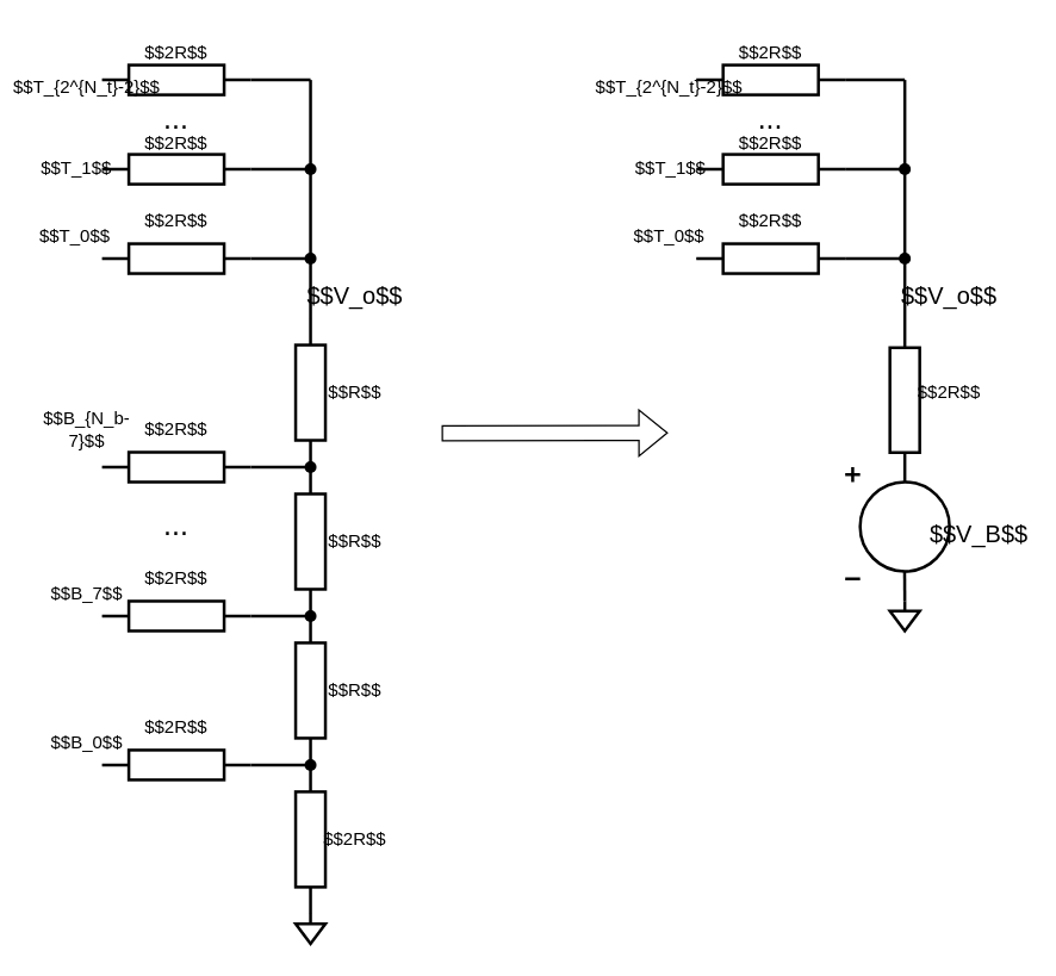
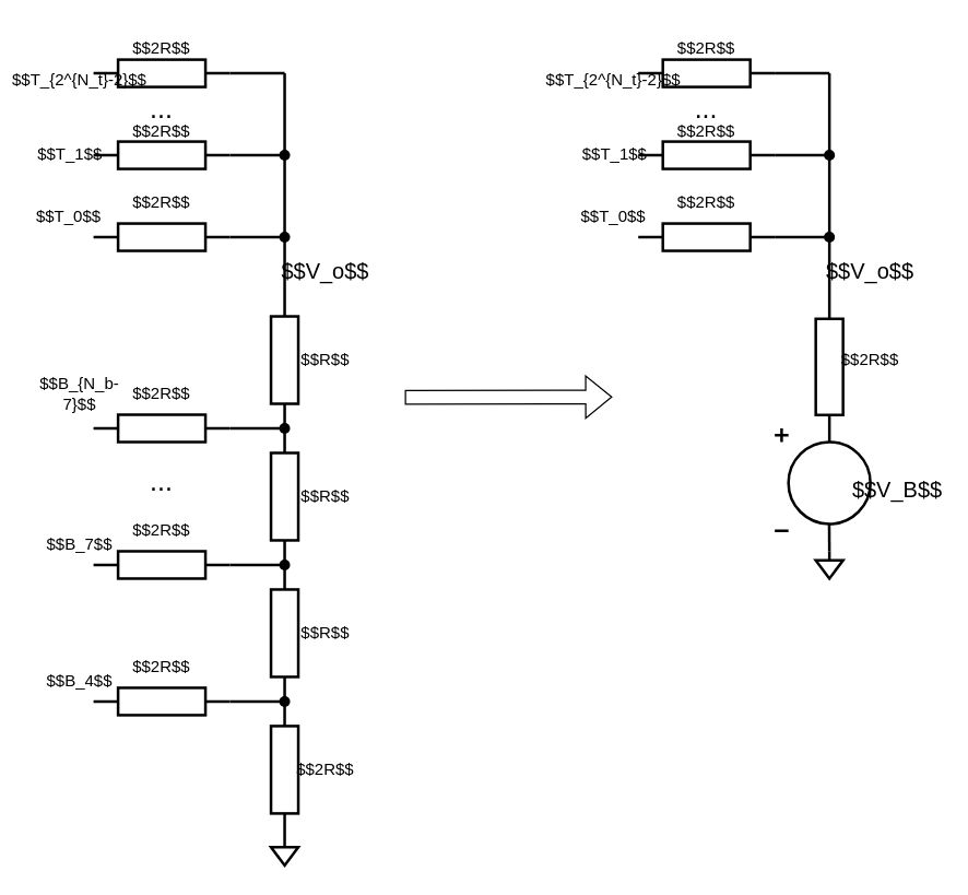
  <mxCell id="0" />
  <mxCell id="1" parent="0" />
  <mxCell id="2" value="" style="pointerEvents=1;verticalLabelPosition=bottom;shadow=0;dashed=0;align=center;html=1;verticalAlign=top;shape=mxgraph.electrical.resistors.resistor_1;direction=south;strokeWidth=2;" vertex="1" parent="1"><mxGeometry x="198" y="213" width="20" height="100" as="geometry" /></mxCell>
  <mxCell id="3" value="" style="pointerEvents=1;verticalLabelPosition=bottom;shadow=0;dashed=0;align=center;html=1;verticalAlign=top;shape=mxgraph.electrical.resistors.resistor_1;direction=south;strokeWidth=2;" vertex="1" parent="1"><mxGeometry x="198" y="313" width="20" height="100" as="geometry" /></mxCell>
  <mxCell id="4" value="" style="pointerEvents=1;verticalLabelPosition=bottom;shadow=0;dashed=0;align=center;html=1;verticalAlign=top;shape=mxgraph.electrical.resistors.resistor_1;direction=south;strokeWidth=2;" vertex="1" parent="1"><mxGeometry x="198" y="413" width="20" height="100" as="geometry" /></mxCell>
  <mxCell id="5" value="" style="pointerEvents=1;verticalLabelPosition=bottom;shadow=0;dashed=0;align=center;html=1;verticalAlign=top;shape=mxgraph.electrical.resistors.resistor_1;direction=south;strokeWidth=2;" vertex="1" parent="1"><mxGeometry x="198" y="513" width="20" height="100" as="geometry" /></mxCell>
  <mxCell id="6" value="" style="pointerEvents=1;verticalLabelPosition=bottom;shadow=0;dashed=0;align=center;html=1;verticalAlign=top;shape=mxgraph.electrical.resistors.resistor_1;direction=west;strokeWidth=2;" vertex="1" parent="1"><mxGeometry x="68" y="163" width="100" height="20" as="geometry" /></mxCell>
  <mxCell id="7" value="" style="pointerEvents=1;verticalLabelPosition=bottom;shadow=0;dashed=0;align=center;html=1;verticalAlign=top;shape=mxgraph.electrical.resistors.resistor_1;direction=west;strokeWidth=2;" vertex="1" parent="1"><mxGeometry x="68" y="303" width="100" height="20" as="geometry" /></mxCell>
  <mxCell id="8" value="" style="pointerEvents=1;verticalLabelPosition=bottom;shadow=0;dashed=0;align=center;html=1;verticalAlign=top;shape=mxgraph.electrical.resistors.resistor_1;direction=west;strokeWidth=2;" vertex="1" parent="1"><mxGeometry x="68" y="403" width="100" height="20" as="geometry" /></mxCell>
  <mxCell id="9" value="" style="pointerEvents=1;verticalLabelPosition=bottom;shadow=0;dashed=0;align=center;html=1;verticalAlign=top;shape=mxgraph.electrical.resistors.resistor_1;direction=west;strokeWidth=2;" vertex="1" parent="1"><mxGeometry x="68" y="503" width="100" height="20" as="geometry" /></mxCell>
  <mxCell id="10" value="" style="pointerEvents=1;verticalLabelPosition=bottom;shadow=0;dashed=0;align=center;html=1;verticalAlign=top;shape=mxgraph.electrical.resistors.resistor_1;direction=west;strokeWidth=2;" vertex="1" parent="1"><mxGeometry x="68" y="103" width="100" height="20" as="geometry" /></mxCell>
  <mxCell id="11" value="" style="pointerEvents=1;verticalLabelPosition=bottom;shadow=0;dashed=0;align=center;html=1;verticalAlign=top;shape=mxgraph.electrical.resistors.resistor_1;direction=west;strokeWidth=2;" vertex="1" parent="1"><mxGeometry x="68" y="43" width="100" height="20" as="geometry" /></mxCell>
  <mxCell id="12" value="" style="endArrow=none;html=1;rounded=0;strokeWidth=2;" edge="1" parent="1"><mxGeometry width="50" height="50" relative="1" as="geometry"><mxPoint x="208" y="213" as="sourcePoint" /><mxPoint x="208" y="53" as="targetPoint" /></mxGeometry></mxCell>
  <mxCell id="13" value="" style="endArrow=none;html=1;rounded=0;strokeWidth=2;" edge="1" parent="1"><mxGeometry width="50" height="50" relative="1" as="geometry"><mxPoint x="168" y="53" as="sourcePoint" /><mxPoint x="208" y="53" as="targetPoint" /></mxGeometry></mxCell>
  <mxCell id="14" value="" style="endArrow=none;html=1;rounded=0;strokeWidth=2;" edge="1" parent="1" target="23"><mxGeometry width="50" height="50" relative="1" as="geometry"><mxPoint x="168" y="112.97" as="sourcePoint" /><mxPoint x="208" y="112.97" as="targetPoint" /></mxGeometry></mxCell>
  <mxCell id="15" value="" style="endArrow=none;html=1;rounded=0;strokeWidth=2;" edge="1" parent="1" target="22"><mxGeometry width="50" height="50" relative="1" as="geometry"><mxPoint x="168" y="172.97" as="sourcePoint" /><mxPoint x="208" y="172.97" as="targetPoint" /></mxGeometry></mxCell>
  <mxCell id="16" value="" style="endArrow=none;html=1;rounded=0;entryX=0;entryY=0.5;entryDx=0;entryDy=0;entryPerimeter=0;strokeWidth=2;" edge="1" parent="1" target="3"><mxGeometry width="50" height="50" relative="1" as="geometry"><mxPoint x="168" y="313" as="sourcePoint" /><mxPoint x="218" y="263" as="targetPoint" /></mxGeometry></mxCell>
  <mxCell id="17" value="" style="endArrow=none;html=1;rounded=0;entryX=0;entryY=0.5;entryDx=0;entryDy=0;entryPerimeter=0;strokeWidth=2;" edge="1" parent="1" target="20"><mxGeometry width="50" height="50" relative="1" as="geometry"><mxPoint x="168" y="413" as="sourcePoint" /><mxPoint x="208" y="413" as="targetPoint" /></mxGeometry></mxCell>
  <mxCell id="18" value="" style="endArrow=none;html=1;rounded=0;entryX=0;entryY=0.5;entryDx=0;entryDy=0;entryPerimeter=0;strokeWidth=2;" edge="1" parent="1" target="19"><mxGeometry width="50" height="50" relative="1" as="geometry"><mxPoint x="168" y="513" as="sourcePoint" /><mxPoint x="208" y="513" as="targetPoint" /></mxGeometry></mxCell>
  <mxCell id="19" value="" style="shape=waypoint;sketch=0;fillStyle=solid;size=6;pointerEvents=1;points=[];fillColor=none;resizable=0;rotatable=0;perimeter=centerPerimeter;snapToPoint=1;strokeWidth=2;" vertex="1" parent="1"><mxGeometry x="198" y="503" width="20" height="20" as="geometry" /></mxCell>
  <mxCell id="20" value="" style="shape=waypoint;sketch=0;fillStyle=solid;size=6;pointerEvents=1;points=[];fillColor=none;resizable=0;rotatable=0;perimeter=centerPerimeter;snapToPoint=1;strokeWidth=2;" vertex="1" parent="1"><mxGeometry x="198" y="403" width="20" height="20" as="geometry" /></mxCell>
  <mxCell id="21" value="" style="shape=waypoint;sketch=0;fillStyle=solid;size=6;pointerEvents=1;points=[];fillColor=none;resizable=0;rotatable=0;perimeter=centerPerimeter;snapToPoint=1;strokeWidth=2;" vertex="1" parent="1"><mxGeometry x="198" y="303" width="20" height="20" as="geometry" /></mxCell>
  <mxCell id="22" value="" style="shape=waypoint;sketch=0;fillStyle=solid;size=6;pointerEvents=1;points=[];fillColor=none;resizable=0;rotatable=0;perimeter=centerPerimeter;snapToPoint=1;strokeWidth=2;" vertex="1" parent="1"><mxGeometry x="198" y="162.97" width="20" height="20" as="geometry" /></mxCell>
  <mxCell id="23" value="" style="shape=waypoint;sketch=0;fillStyle=solid;size=6;pointerEvents=1;points=[];fillColor=none;resizable=0;rotatable=0;perimeter=centerPerimeter;snapToPoint=1;strokeWidth=2;" vertex="1" parent="1"><mxGeometry x="198" y="102.97" width="20" height="20" as="geometry" /></mxCell>
  <mxCell id="24" value="$$2R$$" style="text;html=1;align=center;verticalAlign=middle;whiteSpace=wrap;rounded=0;strokeWidth=2;" vertex="1" parent="1"><mxGeometry x="208" y="548" width="60" height="30" as="geometry" /></mxCell>
  <mxCell id="25" value="$$R$$" style="text;html=1;align=center;verticalAlign=middle;whiteSpace=wrap;rounded=0;strokeWidth=2;" vertex="1" parent="1"><mxGeometry x="208" y="448" width="60" height="30" as="geometry" /></mxCell>
  <mxCell id="26" value="$$R$$" style="text;html=1;align=center;verticalAlign=middle;whiteSpace=wrap;rounded=0;strokeWidth=2;" vertex="1" parent="1"><mxGeometry x="208" y="348" width="60" height="30" as="geometry" /></mxCell>
  <mxCell id="27" value="$$R$$" style="text;html=1;align=center;verticalAlign=middle;whiteSpace=wrap;rounded=0;strokeWidth=2;" vertex="1" parent="1"><mxGeometry x="208" y="248" width="60" height="30" as="geometry" /></mxCell>
  <mxCell id="28" value="$$2R$$" style="text;html=1;align=center;verticalAlign=middle;whiteSpace=wrap;rounded=0;strokeWidth=2;" vertex="1" parent="1"><mxGeometry x="88" y="473" width="60" height="30" as="geometry" /></mxCell>
  <mxCell id="29" value="$$2R$$" style="text;html=1;align=center;verticalAlign=middle;whiteSpace=wrap;rounded=0;strokeWidth=2;" vertex="1" parent="1"><mxGeometry x="88" y="373" width="60" height="30" as="geometry" /></mxCell>
  <mxCell id="30" value="$$2R$$" style="text;html=1;align=center;verticalAlign=middle;whiteSpace=wrap;rounded=0;strokeWidth=2;" vertex="1" parent="1"><mxGeometry x="88" y="273" width="60" height="30" as="geometry" /></mxCell>
- <mxCell id="31" value="$$B_0$$" style="text;html=1;align=center;verticalAlign=middle;whiteSpace=wrap;rounded=0;" vertex="1" parent="1"><mxGeometry x="28" y="483" width="60" height="30" as="geometry" /></mxCell>
+ <mxCell id="31" value="$$B_4$$" style="text;html=1;align=center;verticalAlign=middle;whiteSpace=wrap;rounded=0;" vertex="1" parent="1"><mxGeometry x="28" y="483" width="60" height="30" as="geometry" /></mxCell>
  <mxCell id="32" value="$$B_7$$" style="text;html=1;align=center;verticalAlign=middle;whiteSpace=wrap;rounded=0;" vertex="1" parent="1"><mxGeometry x="28" y="383" width="60" height="30" as="geometry" /></mxCell>
  <mxCell id="33" value="$$B_{N_b-7}$$" style="text;html=1;align=center;verticalAlign=middle;whiteSpace=wrap;rounded=0;" vertex="1" parent="1"><mxGeometry x="28" y="273" width="60" height="30" as="geometry" /></mxCell>
  <mxCell id="34" value="$$T_0$$" style="text;html=1;align=center;verticalAlign=middle;whiteSpace=wrap;rounded=0;" vertex="1" parent="1"><mxGeometry x="20" y="143" width="60" height="30" as="geometry" /></mxCell>
  <mxCell id="35" value="$$T_1$$" style="text;html=1;align=center;verticalAlign=middle;whiteSpace=wrap;rounded=0;" vertex="1" parent="1"><mxGeometry x="21" y="98" width="60" height="30" as="geometry" /></mxCell>
  <mxCell id="36" value="$$T_{2^{N_t}-2}$$" style="text;html=1;align=center;verticalAlign=middle;whiteSpace=wrap;rounded=0;" vertex="1" parent="1"><mxGeometry x="28" y="43" width="60" height="30" as="geometry" /></mxCell>
  <mxCell id="37" value="" style="pointerEvents=1;verticalLabelPosition=bottom;shadow=0;dashed=0;align=center;html=1;verticalAlign=top;shape=mxgraph.electrical.signal_sources.signal_ground;strokeWidth=2;" vertex="1" parent="1"><mxGeometry x="198" y="613" width="20" height="20" as="geometry" /></mxCell>
  <mxCell id="38" value="" style="pointerEvents=1;verticalLabelPosition=bottom;shadow=0;dashed=0;align=center;html=1;verticalAlign=top;shape=mxgraph.electrical.resistors.resistor_1;direction=south;strokeWidth=2;" vertex="1" parent="1"><mxGeometry x="597" y="213" width="20" height="110" as="geometry" /></mxCell>
  <mxCell id="39" value="" style="pointerEvents=1;verticalLabelPosition=bottom;shadow=0;dashed=0;align=center;html=1;verticalAlign=top;shape=mxgraph.electrical.resistors.resistor_1;direction=west;strokeWidth=2;" vertex="1" parent="1"><mxGeometry x="467" y="163" width="100" height="20" as="geometry" /></mxCell>
  <mxCell id="40" value="" style="pointerEvents=1;verticalLabelPosition=bottom;shadow=0;dashed=0;align=center;html=1;verticalAlign=top;shape=mxgraph.electrical.resistors.resistor_1;direction=west;strokeWidth=2;" vertex="1" parent="1"><mxGeometry x="467" y="103" width="100" height="20" as="geometry" /></mxCell>
  <mxCell id="41" value="" style="pointerEvents=1;verticalLabelPosition=bottom;shadow=0;dashed=0;align=center;html=1;verticalAlign=top;shape=mxgraph.electrical.resistors.resistor_1;direction=west;strokeWidth=2;" vertex="1" parent="1"><mxGeometry x="467" y="43" width="100" height="20" as="geometry" /></mxCell>
  <mxCell id="42" value="" style="endArrow=none;html=1;rounded=0;strokeWidth=2;" edge="1" parent="1"><mxGeometry width="50" height="50" relative="1" as="geometry"><mxPoint x="607" y="213" as="sourcePoint" /><mxPoint x="607" y="53" as="targetPoint" /></mxGeometry></mxCell>
  <mxCell id="43" value="" style="endArrow=none;html=1;rounded=0;strokeWidth=2;" edge="1" parent="1"><mxGeometry width="50" height="50" relative="1" as="geometry"><mxPoint x="567" y="53" as="sourcePoint" /><mxPoint x="607" y="53" as="targetPoint" /></mxGeometry></mxCell>
  <mxCell id="44" value="" style="endArrow=none;html=1;rounded=0;strokeWidth=2;" edge="1" parent="1" target="47"><mxGeometry width="50" height="50" relative="1" as="geometry"><mxPoint x="567" y="112.97" as="sourcePoint" /><mxPoint x="607" y="112.97" as="targetPoint" /></mxGeometry></mxCell>
  <mxCell id="45" value="" style="endArrow=none;html=1;rounded=0;strokeWidth=2;" edge="1" parent="1" target="46"><mxGeometry width="50" height="50" relative="1" as="geometry"><mxPoint x="567" y="172.97" as="sourcePoint" /><mxPoint x="607" y="172.97" as="targetPoint" /></mxGeometry></mxCell>
  <mxCell id="46" value="" style="shape=waypoint;sketch=0;fillStyle=solid;size=6;pointerEvents=1;points=[];fillColor=none;resizable=0;rotatable=0;perimeter=centerPerimeter;snapToPoint=1;strokeWidth=2;" vertex="1" parent="1"><mxGeometry x="597" y="162.97" width="20" height="20" as="geometry" /></mxCell>
  <mxCell id="47" value="" style="shape=waypoint;sketch=0;fillStyle=solid;size=6;pointerEvents=1;points=[];fillColor=none;resizable=0;rotatable=0;perimeter=centerPerimeter;snapToPoint=1;strokeWidth=2;" vertex="1" parent="1"><mxGeometry x="597" y="102.97" width="20" height="20" as="geometry" /></mxCell>
  <mxCell id="48" value="$$2R$$" style="text;html=1;align=center;verticalAlign=middle;whiteSpace=wrap;rounded=0;strokeWidth=2;" vertex="1" parent="1"><mxGeometry x="607" y="248" width="60" height="30" as="geometry" /></mxCell>
  <mxCell id="49" value="$$T_0$$" style="text;html=1;align=center;verticalAlign=middle;whiteSpace=wrap;rounded=0;strokeWidth=2;" vertex="1" parent="1"><mxGeometry x="419" y="143" width="60" height="30" as="geometry" /></mxCell>
  <mxCell id="50" value="$$T_1$$" style="text;html=1;align=center;verticalAlign=middle;whiteSpace=wrap;rounded=0;strokeWidth=2;" vertex="1" parent="1"><mxGeometry x="420" y="98" width="60" height="30" as="geometry" /></mxCell>
  <mxCell id="51" value="" style="pointerEvents=1;verticalLabelPosition=bottom;shadow=0;dashed=0;align=center;html=1;verticalAlign=top;shape=mxgraph.electrical.signal_sources.signal_ground;strokeWidth=2;" vertex="1" parent="1"><mxGeometry x="597" y="403" width="20" height="20" as="geometry" /></mxCell>
  <mxCell id="52" value="" style="pointerEvents=1;verticalLabelPosition=bottom;shadow=0;dashed=0;align=center;html=1;verticalAlign=top;shape=mxgraph.electrical.signal_sources.dc_source_1;strokeWidth=2;" vertex="1" parent="1"><mxGeometry x="567" y="313" width="70" height="75" as="geometry" /></mxCell>
  <mxCell id="53" value="" style="endArrow=none;html=1;rounded=0;exitX=0.5;exitY=0;exitDx=0;exitDy=0;exitPerimeter=0;strokeWidth=2;" edge="1" parent="1" source="51"><mxGeometry width="50" height="50" relative="1" as="geometry"><mxPoint x="606.84" y="392.9" as="sourcePoint" /><mxPoint x="606.87" y="383" as="targetPoint" /></mxGeometry></mxCell>
  <mxCell id="54" value="&lt;font style=&quot;font-size: 16px;&quot;&gt;$$V_B$$&lt;/font&gt;" style="text;html=1;align=center;verticalAlign=middle;whiteSpace=wrap;rounded=0;strokeWidth=2;" vertex="1" parent="1"><mxGeometry x="627" y="343" width="60" height="30" as="geometry" /></mxCell>
  <mxCell id="55" value="&lt;font style=&quot;font-size: 16px;&quot;&gt;$$V_o$$&lt;/font&gt;" style="text;html=1;align=center;verticalAlign=middle;whiteSpace=wrap;rounded=0;strokeWidth=2;" vertex="1" parent="1"><mxGeometry x="208" y="182.97" width="60" height="30" as="geometry" /></mxCell>
  <mxCell id="56" value="&lt;font style=&quot;font-size: 16px;&quot;&gt;$$V_o$$&lt;/font&gt;" style="text;html=1;align=center;verticalAlign=middle;whiteSpace=wrap;rounded=0;strokeWidth=2;" vertex="1" parent="1"><mxGeometry x="607" y="182.97" width="60" height="30" as="geometry" /></mxCell>
  <mxCell id="57" value="" style="shape=flexArrow;endArrow=classic;html=1;rounded=0;" edge="1" parent="1"><mxGeometry width="50" height="50" relative="1" as="geometry"><mxPoint x="296" y="290.36" as="sourcePoint" /><mxPoint x="448" y="290.07" as="targetPoint" /></mxGeometry></mxCell>
  <mxCell id="58" value="&lt;font style=&quot;font-size: 20px;&quot;&gt;...&lt;/font&gt;" style="text;html=1;align=center;verticalAlign=middle;whiteSpace=wrap;rounded=0;" vertex="1" parent="1"><mxGeometry x="88" y="335.5" width="60" height="30" as="geometry" /></mxCell>
  <mxCell id="59" value="&lt;font style=&quot;font-size: 20px;&quot;&gt;...&lt;/font&gt;" style="text;html=1;align=center;verticalAlign=middle;whiteSpace=wrap;rounded=0;" vertex="1" parent="1"><mxGeometry x="88" y="63" width="60" height="30" as="geometry" /></mxCell>
  <mxCell id="60" value="$$T_{2^{N_t}-2}$$" style="text;html=1;align=center;verticalAlign=middle;whiteSpace=wrap;rounded=0;" vertex="1" parent="1"><mxGeometry x="419" y="43" width="60" height="30" as="geometry" /></mxCell>
  <mxCell id="61" value="$$2R$$" style="text;html=1;align=center;verticalAlign=middle;whiteSpace=wrap;rounded=0;strokeWidth=2;" vertex="1" parent="1"><mxGeometry x="88" y="133" width="60" height="30" as="geometry" /></mxCell>
  <mxCell id="62" value="$$2R$$" style="text;html=1;align=center;verticalAlign=middle;whiteSpace=wrap;rounded=0;strokeWidth=2;" vertex="1" parent="1"><mxGeometry x="88" y="81" width="60" height="30" as="geometry" /></mxCell>
  <mxCell id="63" value="$$2R$$" style="text;html=1;align=center;verticalAlign=middle;whiteSpace=wrap;rounded=0;strokeWidth=2;" vertex="1" parent="1"><mxGeometry x="88" y="20" width="60" height="30" as="geometry" /></mxCell>
  <mxCell id="64" value="&lt;font style=&quot;font-size: 20px;&quot;&gt;...&lt;/font&gt;" style="text;html=1;align=center;verticalAlign=middle;whiteSpace=wrap;rounded=0;" vertex="1" parent="1"><mxGeometry x="487" y="63" width="60" height="30" as="geometry" /></mxCell>
  <mxCell id="65" value="$$2R$$" style="text;html=1;align=center;verticalAlign=middle;whiteSpace=wrap;rounded=0;strokeWidth=2;" vertex="1" parent="1"><mxGeometry x="487" y="133" width="60" height="30" as="geometry" /></mxCell>
  <mxCell id="66" value="$$2R$$" style="text;html=1;align=center;verticalAlign=middle;whiteSpace=wrap;rounded=0;strokeWidth=2;" vertex="1" parent="1"><mxGeometry x="487" y="81" width="60" height="30" as="geometry" /></mxCell>
  <mxCell id="67" value="$$2R$$" style="text;html=1;align=center;verticalAlign=middle;whiteSpace=wrap;rounded=0;strokeWidth=2;" vertex="1" parent="1"><mxGeometry x="487" y="20" width="60" height="30" as="geometry" /></mxCell>
